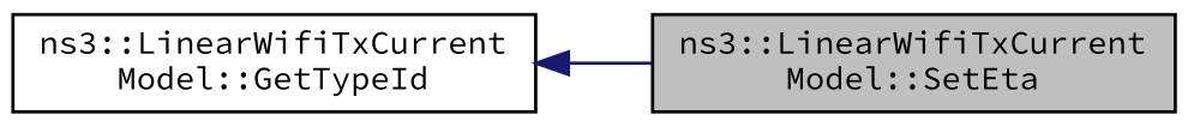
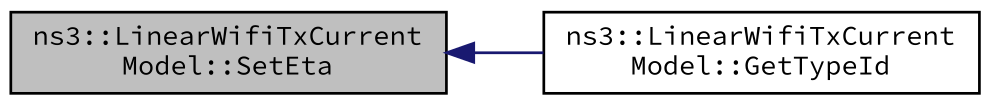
  digraph {
    rankdir=LR
    fontname="Source Code Pro"
    node [color=black fontname="Source Code Pro" fontsize=10 shape=record style=filled]
    n1 [fillcolor=grey75 fontcolor=black height=0.2 label="ns3::LinearWifiTxCurrent\lModel::SetEta" width=0.4]
    n2 [fillcolor=white height=0.2 label="ns3::LinearWifiTxCurrent\lModel::GetTypeId" width=0.4]
-   n2 -> n1 [color=midnightblue dir=back fontname="Source Code Pro" fontsize=10 labelfontname=Helvetica labelfontsize=10 style=solid]
+   n1 -> n2 [color=midnightblue dir=back fontname="Source Code Pro" fontsize=10 labelfontname=Helvetica labelfontsize=10 style=solid]
  }
